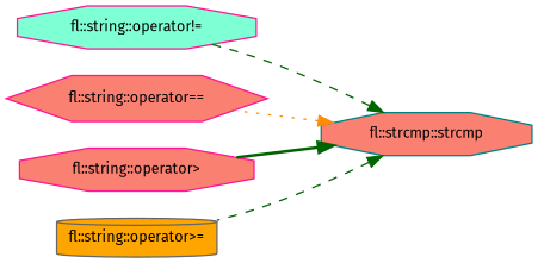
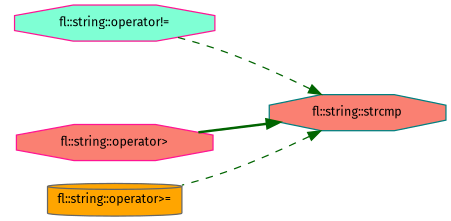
  digraph {
    fontname="Fira Sans"
    rankdir=RL
    node [color=deeppink fillcolor=salmon fontname="Fira Sans" fontsize=10 shape=octagon style=filled]
    edge [color=darkgreen dir=back fontname="Fira Sans" fontsize=10 labelfontname=Helvetica labelfontsize=10 style=dashed]
-   n1 [color=teal fontcolor=black height=0.2 label="fl::strcmp::strcmp" width=0.4]
+   n1 [color=teal fontcolor=black height=0.2 label="fl::string::strcmp" width=0.4]
    n2 [fillcolor=aquamarine height=0.2 label="fl::string::operator!=" width=0.4]
-   n3 [height=0.2 label="fl::string::operator==" shape=hexagon width=0.4]
    n4 [height=0.2 label="fl::string::operator\>" width=0.4]
    n5 [color=gray40 fillcolor=orange height=0.2 label="fl::string::operator\>=" shape=cylinder width=0.4]
    n1 -> n2
-   n1 -> n3 [color=darkorange style=dotted]
    n1 -> n4 [style=bold]
    n1 -> n5
  }
